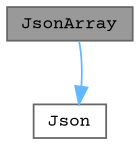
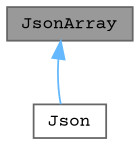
  digraph {
    fontname="Courier Prime"
    node [color=gray40 fontname="Courier Prime" fontsize=10 shape=box style=filled]
    n1 [fillcolor=grey60 fontcolor=black height=0.2 label=JsonArray width=0.4]
    n2 [fillcolor=white height=0.2 label=Json width=0.4]
-   n2 -> n1 [color=steelblue1 dir=back fontname="Courier Prime" fontsize=10 labelfontname=Helvetica labelfontsize=10 style=solid]
+   n1 -> n2 [color=steelblue1 dir=back fontname="Courier Prime" fontsize=10 labelfontname=Helvetica labelfontsize=10 style=solid]
  }
